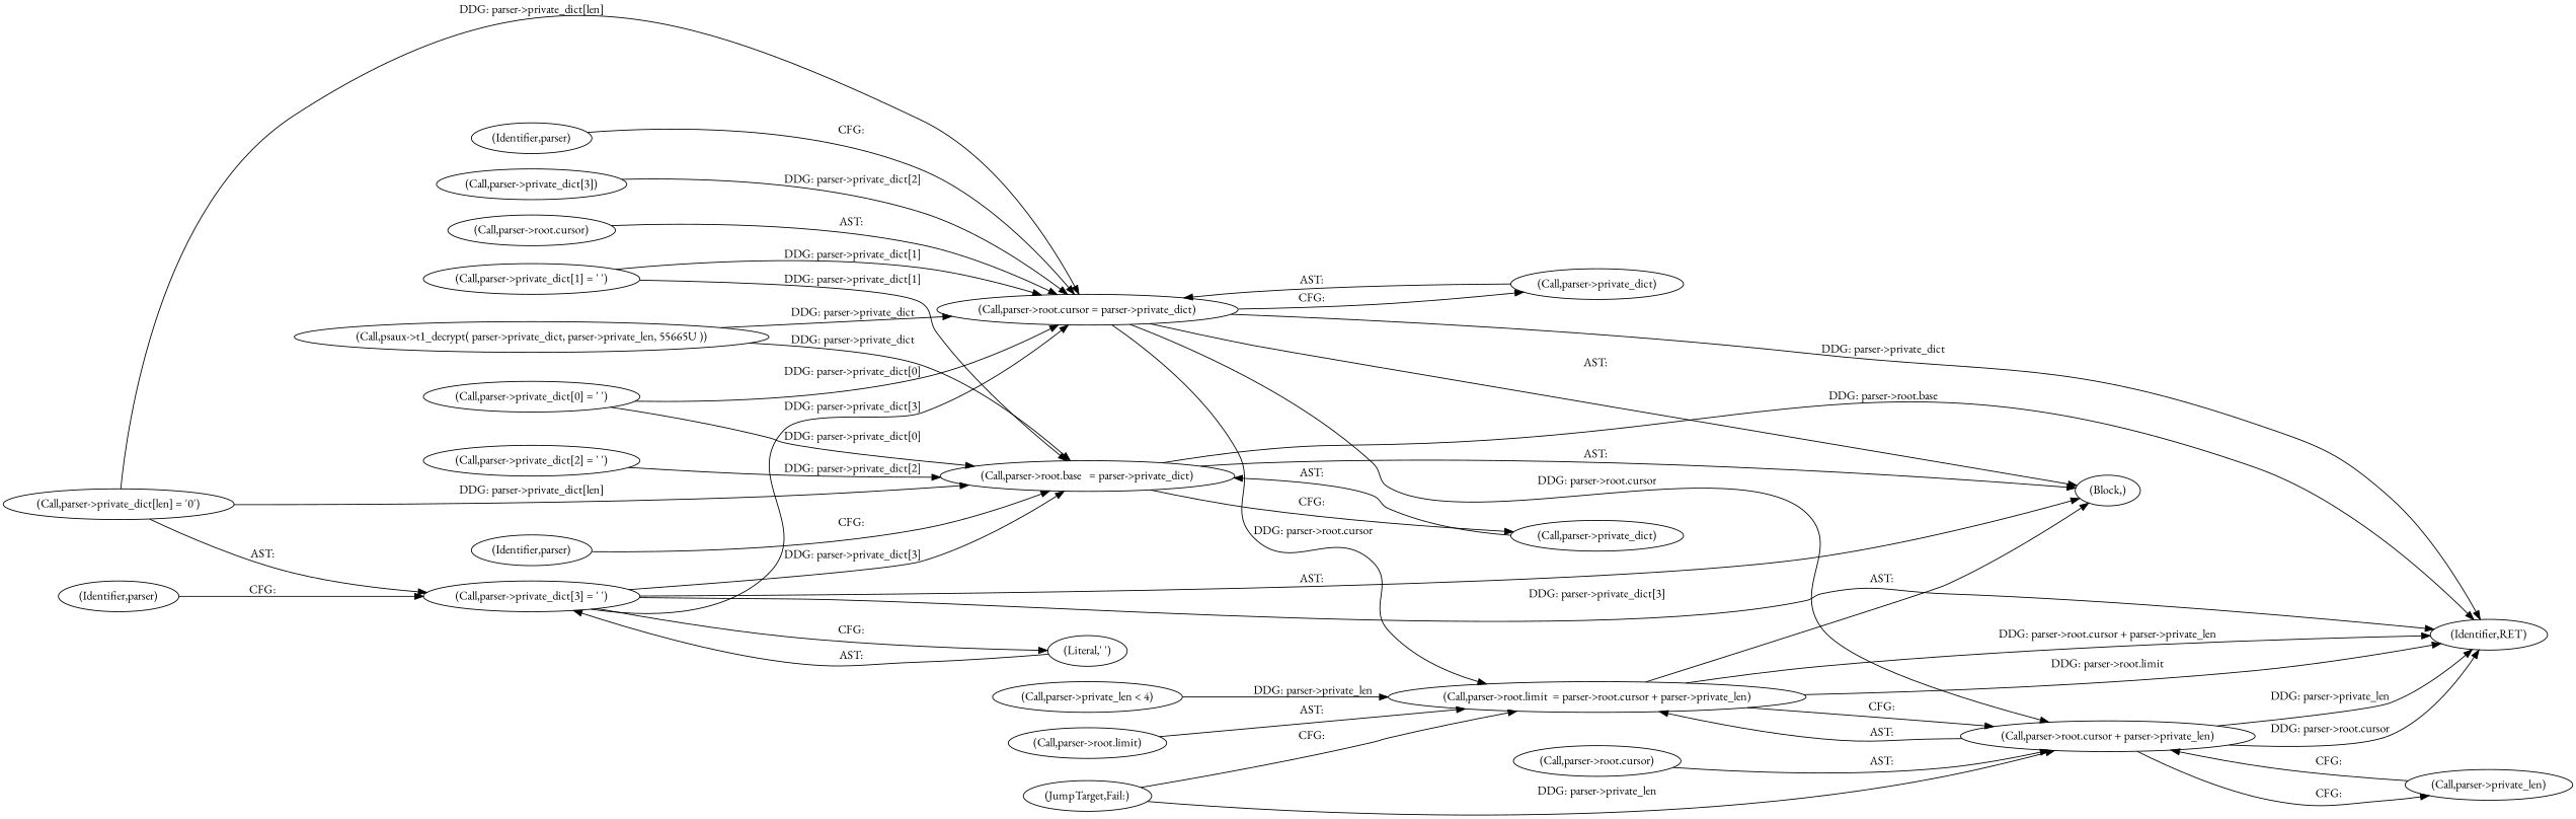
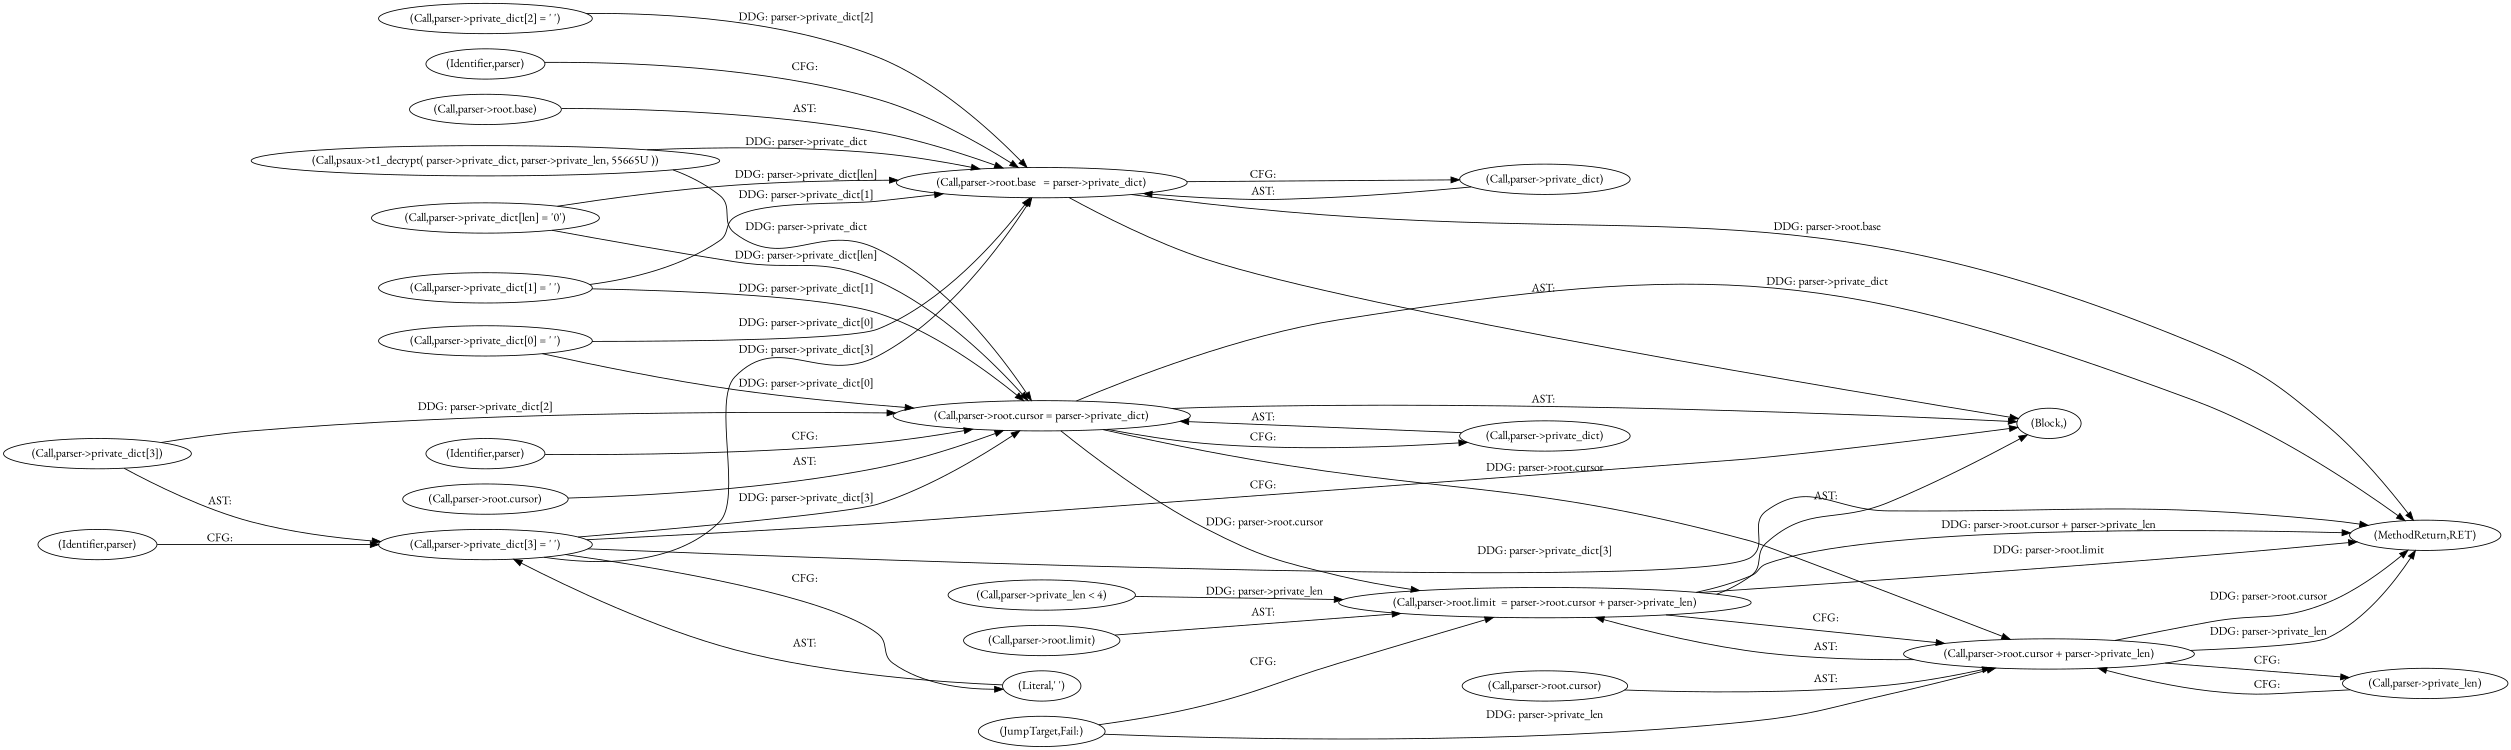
  digraph {
    fontname="EB Garamond"
    rankdir=LR
    node [fontname="EB Garamond"]
    edge [fontname="EB Garamond"]
    n1 [label="(Call,parser->private_dict[3] = ' ')"]
    n2 [label="(Call,parser->root.base   = parser->private_dict)"]
    n3 [label="(Call,parser->root.cursor = parser->private_dict)"]
    n4 [label="(Block,)"]
    n5 [label="(Literal,' ')"]
-   n6 [label="(Identifier,RET)"]
+   n6 [label="(MethodReturn,RET)"]
    n7 [label="(Call,parser->private_dict)"]
    n8 [label="(Call,parser->root.limit  = parser->root.cursor + parser->private_len)"]
    n9 [label="(Call,parser->root.cursor + parser->private_len)"]
    n10 [label="(Call,parser->private_dict)"]
    n11 [label="(Call,parser->private_len)"]
    n12 [label="(Call,psaux->t1_decrypt( parser->private_dict, parser->private_len, 55665U ))"]
    n13 [label="(Call,parser->private_dict[1] = ' ')"]
    n14 [label="(Call,parser->private_len < 4)"]
+   n15 [label="(Call,parser->root.base)"]
    n16 [label="(Call,parser->root.cursor)"]
    n17 [label="(Call,parser->private_dict[len] = '\0')"]
    n18 [label="(Identifier,parser)"]
    n19 [label="(Call,parser->private_dict[0] = ' ')"]
    n20 [label="(Call,parser->private_dict[3])"]
    n21 [label="(Call,parser->private_dict[2] = ' ')"]
    n22 [label="(Call,parser->root.cursor)"]
    n23 [label="(Identifier,parser)"]
    n24 [label="(Call,parser->root.limit)"]
    n25 [label="(JumpTarget,Fail:)"]
    n26 [label="(Identifier,parser)"]
    n1 -> n2 [label="DDG: parser->private_dict[3]"]
    n1 -> n3 [label="DDG: parser->private_dict[3]"]
-   n1 -> n4 [label="AST: "]
+   n1 -> n4 [label="CFG: "]
    n1 -> n5 [label="CFG: "]
    n1 -> n6 [label="DDG: parser->private_dict[3]"]
    n2 -> n4 [label="AST: "]
    n2 -> n6 [label="DDG: parser->root.base"]
    n2 -> n7 [label="CFG: "]
    n3 -> n4 [label="AST: "]
    n3 -> n6 [label="DDG: parser->private_dict"]
    n3 -> n8 [label="DDG: parser->root.cursor"]
    n3 -> n9 [label="DDG: parser->root.cursor"]
    n3 -> n10 [label="CFG: "]
    n5 -> n1 [label="AST: "]
    n7 -> n2 [label="AST: "]
    n8 -> n4 [label="AST: "]
    n8 -> n6 [label="DDG: parser->root.cursor + parser->private_len"]
    n8 -> n6 [label="DDG: parser->root.limit"]
    n8 -> n9 [label="CFG: "]
    n9 -> n6 [label="DDG: parser->root.cursor"]
    n9 -> n6 [label="DDG: parser->private_len"]
    n9 -> n8 [label="AST: "]
    n9 -> n11 [label="CFG: "]
    n10 -> n3 [label="AST: "]
    n11 -> n9 [label="CFG: "]
    n12 -> n2 [label="DDG: parser->private_dict"]
    n12 -> n3 [label="DDG: parser->private_dict"]
    n13 -> n2 [label="DDG: parser->private_dict[1]"]
    n13 -> n3 [label="DDG: parser->private_dict[1]"]
    n14 -> n8 [label="DDG: parser->private_len"]
+   n15 -> n2 [label="AST: "]
    n16 -> n9 [label="AST: "]
    n17 -> n2 [label="DDG: parser->private_dict[len]"]
    n17 -> n3 [label="DDG: parser->private_dict[len]"]
    n18 -> n3 [label="CFG: "]
    n19 -> n2 [label="DDG: parser->private_dict[0]"]
    n19 -> n3 [label="DDG: parser->private_dict[0]"]
-   n17 -> n1 [label="AST: "]
+   n20 -> n1 [label="AST: "]
    n20 -> n3 [label="DDG: parser->private_dict[2]"]
    n21 -> n2 [label="DDG: parser->private_dict[2]"]
    n22 -> n3 [label="AST: "]
    n23 -> n1 [label="CFG: "]
    n24 -> n8 [label="AST: "]
    n25 -> n8 [label="CFG: "]
    n25 -> n9 [label="DDG: parser->private_len"]
    n26 -> n2 [label="CFG: "]
  }
